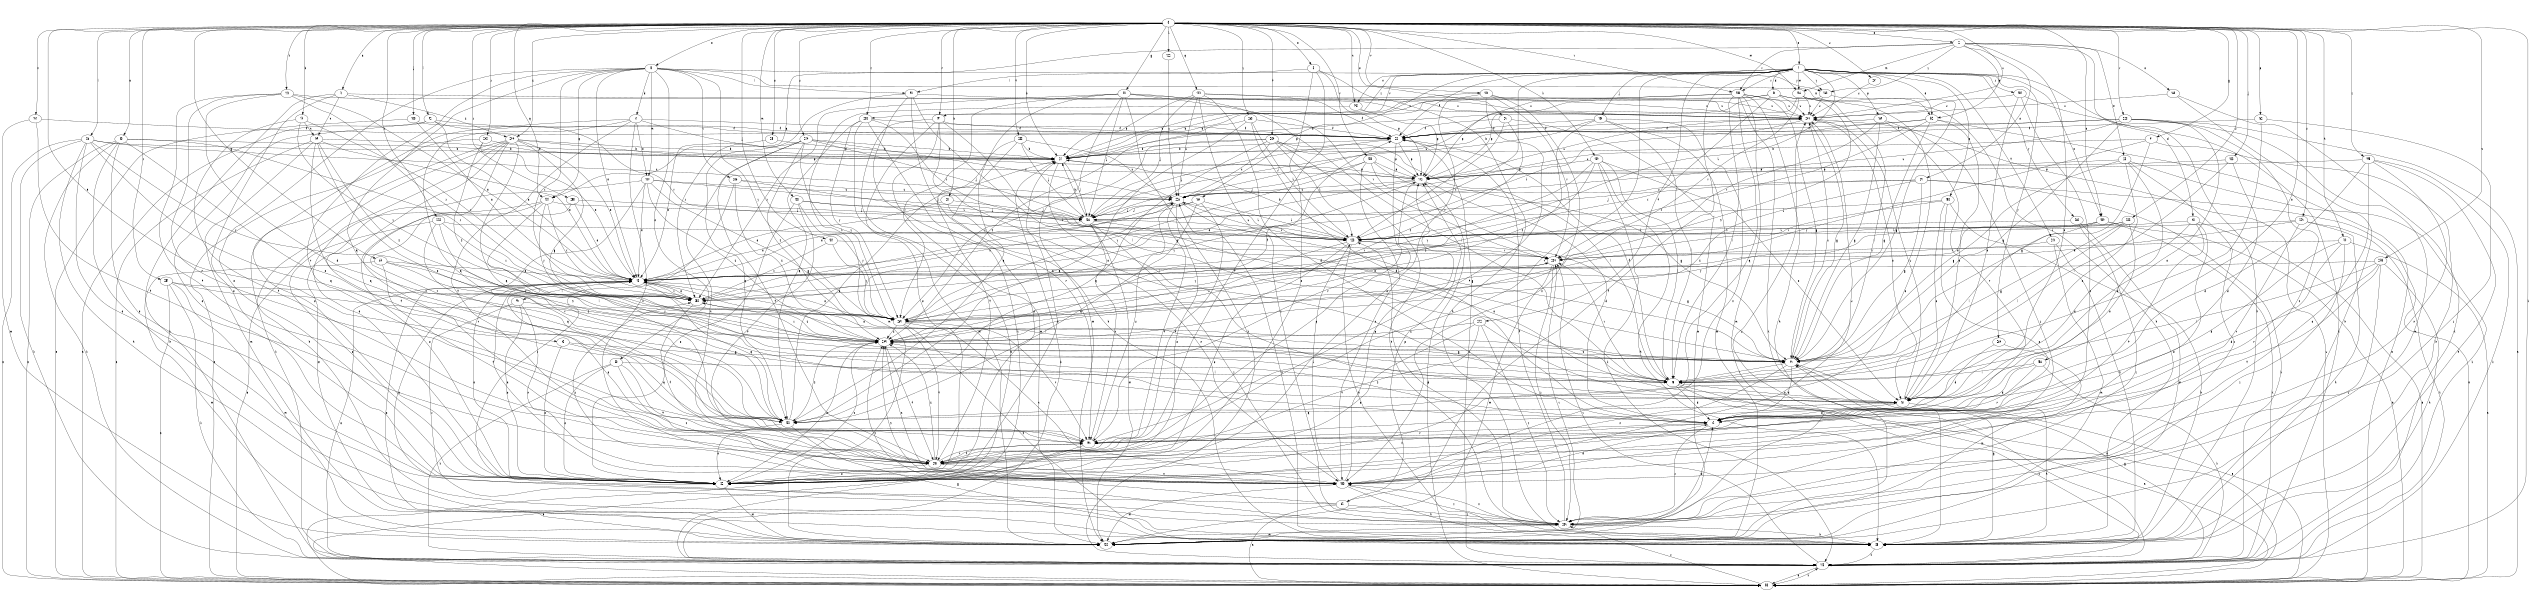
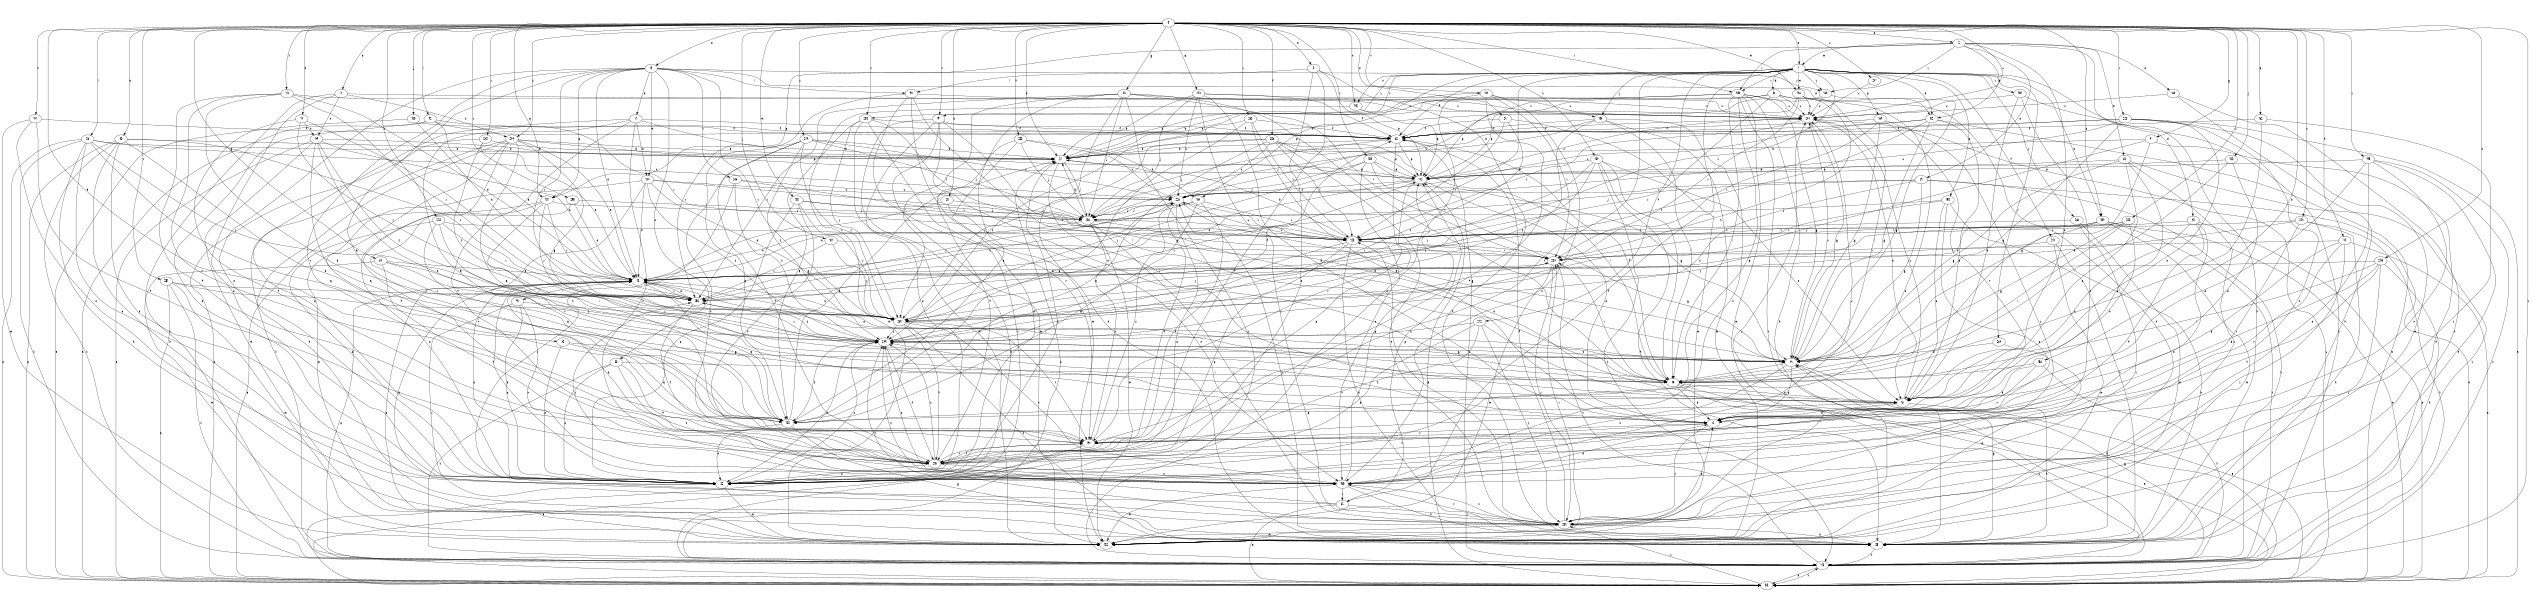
  strict digraph {
    fontname="Patrick Hand"
    node [fontname="Patrick Hand"]
    edge [fontname="Patrick Hand"]
    0
    1
    2
    5
    7
    8
    17
    20
    21
    24
-   25
    43
    50
    67
    71
    73
    77
    86
    92
    100
    101
    103
    107
    114
    118
-   122
    133
    136
    141
    148
    156
    157
    162
    177
    181
    184
    185
    191
    195
    203
-   206 [label=207]
+   206
    208
    217
    223
    224
    228
    235
    238
    241
    247
    248
    250
    251
    263
    275
    277
    34
    52
    62
-   63 [label=23]
+   63
    85
    104
    128
    158
    164
    169
    194
    212
    214
    252
    258
-   266 [label=260]
+   266
    267
    268
-   28
+   28 [label=68]
    29
    40
    160
    161
    10
    30
    32
    41
    93
    137
    183
    236
    269
    149
    172
    215
    106
    150
    95
    138
    279
    74
    53
    237
    42
    204
    226
    94
    0 -> 1 [label=a]
    0 -> 2 [label=a]
    0 -> 5 [label=a]
    0 -> 7 [label=a]
    0 -> 8 [label=a]
    0 -> 17 [label=b]
    0 -> 20 [label=b]
    0 -> 21 [label=b]
    0 -> 24 [label=c]
-   0 -> 25 [label=c]
    0 -> 43 [label=e]
    0 -> 50 [label=e]
    0 -> 67 [label=g]
    0 -> 71 [label=g]
    0 -> 73 [label=g]
    0 -> 77 [label=h]
    0 -> 86 [label=i]
    0 -> 92 [label=i]
    0 -> 100 [label=j]
    0 -> 101 [label=j]
    0 -> 103 [label=j]
    0 -> 107 [label=k]
    0 -> 114 [label=k]
    0 -> 118 [label=k]
-   0 -> 122 [label=l]
    0 -> 133 [label=m]
    0 -> 136 [label=m]
    0 -> 141 [label=n]
    0 -> 148 [label=n]
    0 -> 156 [label=o]
    0 -> 157 [label=o]
    0 -> 162 [label=p]
    0 -> 177 [label=q]
    0 -> 181 [label=q]
    0 -> 184 [label=r]
    0 -> 185 [label=r]
    0 -> 191 [label=r]
    0 -> 195 [label=s]
    0 -> 203 [label=s]
    0 -> 206 [label=t]
    0 -> 208 [label=t]
    0 -> 217 [label=u]
    0 -> 223 [label=u]
    0 -> 224 [label=u]
    0 -> 228 [label=v]
    0 -> 235 [label=v]
    0 -> 238 [label=w]
    0 -> 241 [label=w]
    0 -> 247 [label=w]
    0 -> 248 [label=x]
    0 -> 250 [label=x]
    0 -> 251 [label=x]
    0 -> 263 [label=y]
    0 -> 275 [label=z]
    0 -> 277 [label=z]
    1 -> 136 [label=m]
    1 -> 148 [label=n]
    1 -> 157 [label=o]
    1 -> 191 [label=r]
    1 -> 203 [label=s]
    1 -> 235 [label=v]
    1 -> 34 [label=d]
    1 -> 52 [label=e]
    1 -> 62 [label=f]
    1 -> 63 [label=f]
    1 -> 85 [label=h]
    1 -> 104 [label=j]
    1 -> 128 [label=l]
    1 -> 158 [label=o]
    1 -> 164 [label=p]
    1 -> 169 [label=p]
    1 -> 194 [label=r]
    1 -> 212 [label=t]
    1 -> 214 [label=t]
    1 -> 252 [label=x]
    1 -> 258 [label=x]
    1 -> 266 [label=y]
    1 -> 267 [label=y]
    1 -> 268 [label=y]
-   2 -> 136 [label=m]
+   2 -> 1 [label=m]
    2 -> 181 [label=q]
    2 -> 235 [label=v]
    2 -> 52 [label=e]
    2 -> 268 [label=y]
    2 -> 28 [label=c]
    2 -> 29 [label=c]
    2 -> 40 [label=d]
    2 -> 160 [label=o]
    2 -> 161 [label=o]
    5 -> 181 [label=q]
    5 -> 52 [label=e]
    5 -> 194 [label=r]
    5 -> 258 [label=x]
    5 -> 268 [label=y]
    5 -> 10 [label=a]
    5 -> 30 [label=c]
    5 -> 32 [label=c]
    5 -> 41 [label=d]
    5 -> 93 [label=i]
    5 -> 137 [label=m]
    5 -> 183 [label=q]
    5 -> 236 [label=v]
    5 -> 269 [label=y]
    7 -> 118 [label=k]
    7 -> 247 [label=w]
    7 -> 277 [label=z]
    7 -> 32 [label=c]
    7 -> 149 [label=n]
    8 -> 85 [label=h]
    8 -> 32 [label=c]
    8 -> 93 [label=i]
    8 -> 172 [label=p]
    8 -> 215 [label=t]
    17 -> 258 [label=x]
    17 -> 269 [label=y]
    17 -> 149 [label=n]
    17 -> 215 [label=t]
    20 -> 10 [label=a]
    20 -> 106 [label=j]
    20 -> 150 [label=n]
    21 -> 172 [label=p]
    21 -> 106 [label=j]
    21 -> 95 [label=i]
    24 -> 63 [label=f]
    24 -> 128 [label=l]
    24 -> 138 [label=m]
    24 -> 279 [label=z]
-   25 -> 21 [label=b]
-   25 -> 10 [label=a]
    43 -> 32 [label=c]
    43 -> 183 [label=q]
    43 -> 74 [label=g]
    50 -> 21 [label=b]
    50 -> 118 [label=k]
    50 -> 85 [label=h]
    50 -> 258 [label=x]
    50 -> 161 [label=o]
    50 -> 32 [label=c]
    50 -> 53 [label=e]
    67 -> 10 [label=a]
    67 -> 269 [label=y]
    67 -> 215 [label=t]
    67 -> 138 [label=m]
    67 -> 279 [label=z]
    71 -> 21 [label=b]
    71 -> 85 [label=h]
    71 -> 269 [label=y]
    71 -> 74 [label=g]
    73 -> 118 [label=k]
    73 -> 247 [label=w]
    73 -> 258 [label=x]
    73 -> 183 [label=q]
    73 -> 269 [label=y]
    73 -> 106 [label=j]
    73 -> 95 [label=i]
    73 -> 138 [label=m]
    73 -> 237 [label=v]
    77 -> 194 [label=r]
    77 -> 53 [label=e]
    77 -> 237 [label=v]
    77 -> 42 [label=d]
    77 -> 204 [label=s]
    86 -> 21 [label=b]
    86 -> 118 [label=k]
    86 -> 85 [label=h]
    86 -> 32 [label=c]
    86 -> 183 [label=q]
    86 -> 269 [label=y]
    86 -> 53 [label=e]
    86 -> 226 [label=u]
    92 -> 63 [label=f]
    92 -> 10 [label=a]
    92 -> 32 [label=c]
    92 -> 53 [label=e]
    92 -> 237 [label=v]
    100 -> 63 [label=f]
    100 -> 10 [label=a]
    100 -> 53 [label=e]
    101 -> 258 [label=x]
    101 -> 269 [label=y]
    101 -> 237 [label=v]
    103 -> 172 [label=p]
    103 -> 95 [label=i]
    103 -> 42 [label=d]
    107 -> 118 [label=k]
    107 -> 85 [label=h]
    107 -> 161 [label=o]
    107 -> 269 [label=y]
    107 -> 172 [label=p]
    107 -> 95 [label=i]
    107 -> 279 [label=z]
    114 -> 247 [label=w]
    114 -> 194 [label=r]
    114 -> 258 [label=x]
    114 -> 10 [label=a]
    114 -> 215 [label=t]
    114 -> 42 [label=d]
    118 -> 21 [label=b]
    118 -> 10 [label=a]
    118 -> 74 [label=g]
    118 -> 53 [label=e]
    118 -> 237 [label=v]
-   122 -> 226 [label=u]
    133 -> 128 [label=l]
    133 -> 32 [label=c]
    133 -> 269 [label=y]
    133 -> 215 [label=t]
    133 -> 106 [label=j]
    136 -> 247 [label=w]
    136 -> 85 [label=h]
    136 -> 32 [label=c]
    136 -> 172 [label=p]
    136 -> 237 [label=v]
    141 -> 63 [label=f]
    141 -> 215 [label=t]
    141 -> 138 [label=m]
    148 -> 172 [label=p]
    148 -> 138 [label=m]
    156 -> 118 [label=k]
    156 -> 194 [label=r]
    156 -> 95 [label=i]
    156 -> 42 [label=d]
    157 -> 118 [label=k]
    157 -> 128 [label=l]
    157 -> 269 [label=y]
    157 -> 95 [label=i]
+   157 -> 138 [label=m]
    157 -> 53 [label=e]
    162 -> 63 [label=f]
    162 -> 95 [label=i]
    162 -> 204 [label=s]
    177 -> 21 [label=b]
    177 -> 247 [label=w]
    177 -> 63 [label=f]
    177 -> 106 [label=j]
    177 -> 42 [label=d]
    177 -> 204 [label=s]
    177 -> 226 [label=u]
    181 -> 258 [label=x]
    181 -> 32 [label=c]
    181 -> 269 [label=y]
    181 -> 106 [label=j]
    181 -> 95 [label=i]
    181 -> 53 [label=e]
    184 -> 21 [label=b]
-   184 -> 247 [label=w]
+   184 -> 104 [label=w]
    184 -> 32 [label=c]
    184 -> 215 [label=t]
    184 -> 150 [label=n]
    184 -> 237 [label=v]
    185 -> 269 [label=y]
    185 -> 172 [label=p]
    185 -> 106 [label=j]
    185 -> 150 [label=n]
    185 -> 74 [label=g]
    185 -> 237 [label=v]
    191 -> 63 [label=f]
    191 -> 161 [label=o]
    191 -> 32 [label=c]
    191 -> 138 [label=m]
    191 -> 74 [label=g]
    191 -> 53 [label=e]
    195 -> 118 [label=k]
    195 -> 85 [label=h]
    195 -> 32 [label=c]
    195 -> 172 [label=p]
    195 -> 150 [label=n]
    195 -> 42 [label=d]
    203 -> 63 [label=f]
    203 -> 128 [label=l]
    203 -> 194 [label=r]
    203 -> 183 [label=q]
    203 -> 269 [label=y]
    203 -> 138 [label=m]
    206 -> 21 [label=b]
    206 -> 85 [label=h]
    206 -> 128 [label=l]
    206 -> 183 [label=q]
    206 -> 269 [label=y]
    206 -> 172 [label=p]
    206 -> 95 [label=i]
    206 -> 226 [label=u]
-   208 -> 21 [label=b]
+   208 -> 164 [label=b]
    208 -> 32 [label=c]
    208 -> 215 [label=t]
    208 -> 106 [label=j]
    208 -> 226 [label=u]
    217 -> 21 [label=b]
    217 -> 183 [label=q]
    217 -> 269 [label=y]
    217 -> 215 [label=t]
    217 -> 106 [label=j]
    217 -> 150 [label=n]
    217 -> 279 [label=z]
    217 -> 226 [label=u]
    223 -> 128 [label=l]
    223 -> 258 [label=x]
    223 -> 32 [label=c]
    223 -> 183 [label=q]
    223 -> 95 [label=i]
    224 -> 118 [label=k]
    224 -> 85 [label=h]
    224 -> 128 [label=l]
    224 -> 194 [label=r]
    224 -> 10 [label=a]
    228 -> 21 [label=b]
    228 -> 63 [label=f]
    228 -> 161 [label=o]
    228 -> 150 [label=n]
    228 -> 138 [label=m]
    228 -> 74 [label=g]
    228 -> 53 [label=e]
    228 -> 226 [label=u]
    235 -> 21 [label=b]
    235 -> 118 [label=k]
    235 -> 247 [label=w]
    235 -> 85 [label=h]
    235 -> 183 [label=q]
    235 -> 172 [label=p]
    235 -> 95 [label=i]
    235 -> 138 [label=m]
    235 -> 74 [label=g]
    238 -> 128 [label=l]
    238 -> 161 [label=o]
    238 -> 10 [label=a]
    238 -> 95 [label=i]
    238 -> 74 [label=g]
    241 -> 247 [label=w]
    247 -> 63 [label=f]
    247 -> 128 [label=l]
    247 -> 161 [label=o]
    247 -> 74 [label=g]
    248 -> 21 [label=b]
    248 -> 10 [label=a]
    248 -> 279 [label=z]
    248 -> 53 [label=e]
    250 -> 194 [label=r]
    250 -> 10 [label=a]
    250 -> 106 [label=j]
    251 -> 118 [label=k]
    251 -> 258 [label=x]
    251 -> 138 [label=m]
    251 -> 279 [label=z]
    251 -> 53 [label=e]
    263 -> 63 [label=f]
    263 -> 128 [label=l]
    263 -> 183 [label=q]
    263 -> 279 [label=z]
    263 -> 42 [label=d]
    275 -> 85 [label=h]
    275 -> 10 [label=a]
    275 -> 215 [label=t]
    275 -> 95 [label=i]
    275 -> 42 [label=d]
    275 -> 204 [label=s]
    277 -> 21 [label=b]
    277 -> 118 [label=k]
    277 -> 85 [label=h]
    277 -> 194 [label=r]
    277 -> 10 [label=a]
-   277 -> 32 [label=c]
+   141 -> 32 [label=c]
    277 -> 183 [label=q]
    277 -> 172 [label=p]
    277 -> 215 [label=t]
    277 -> 74 [label=g]
    34 -> 21 [label=b]
    34 -> 247 [label=w]
    34 -> 258 [label=x]
    34 -> 95 [label=i]
    34 -> 279 [label=z]
    34 -> 226 [label=u]
    52 -> 63 [label=f]
    52 -> 258 [label=x]
    52 -> 161 [label=o]
    52 -> 74 [label=g]
    52 -> 53 [label=e]
    52 -> 226 [label=u]
    62 -> 10 [label=a]
    62 -> 172 [label=p]
    62 -> 279 [label=z]
    62 -> 53 [label=e]
    62 -> 204 [label=s]
    63 -> 21 [label=b]
    63 -> 118 [label=k]
    63 -> 194 [label=r]
    63 -> 172 [label=p]
    63 -> 106 [label=j]
    85 -> 118 [label=k]
    85 -> 74 [label=g]
    85 -> 226 [label=u]
    104 -> 63 [label=f]
    104 -> 106 [label=j]
    104 -> 150 [label=n]
    104 -> 95 [label=i]
    104 -> 138 [label=m]
    104 -> 279 [label=z]
    128 -> 21 [label=b]
    128 -> 85 [label=h]
    128 -> 32 [label=c]
    128 -> 269 [label=y]
    128 -> 74 [label=g]
    128 -> 237 [label=v]
    128 -> 226 [label=u]
    158 -> 85 [label=h]
    158 -> 161 [label=o]
    158 -> 32 [label=c]
    158 -> 106 [label=j]
    158 -> 237 [label=v]
    164 -> 128 [label=l]
    164 -> 10 [label=a]
    164 -> 183 [label=q]
    164 -> 215 [label=t]
    164 -> 106 [label=j]
    169 -> 63 [label=f]
    169 -> 194 [label=r]
    169 -> 74 [label=g]
    169 -> 237 [label=v]
    169 -> 204 [label=s]
    194 -> 215 [label=t]
    194 -> 53 [label=e]
    194 -> 226 [label=u]
    212 -> 32 [label=c]
    212 -> 215 [label=t]
    212 -> 279 [label=z]
    212 -> 53 [label=e]
    212 -> 204 [label=s]
    214 -> 85 [label=h]
    214 -> 138 [label=m]
    214 -> 237 [label=v]
    252 -> 118 [label=k]
    252 -> 247 [label=w]
    252 -> 161 [label=o]
    252 -> 150 [label=n]
    258 -> 10 [label=a]
    258 -> 215 [label=t]
    258 -> 279 [label=z]
    258 -> 226 [label=u]
    266 -> 128 [label=l]
    266 -> 138 [label=m]
    266 -> 204 [label=s]
    267 -> 138 [label=m]
-   267 -> 42 [label=d]
+   267 -> 74 [label=d]
    268 -> 21 [label=b]
    268 -> 247 [label=w]
    268 -> 74 [label=g]
    28 -> 118 [label=k]
    28 -> 161 [label=o]
    28 -> 172 [label=p]
    28 -> 74 [label=g]
    28 -> 42 [label=d]
    28 -> 204 [label=s]
    29 -> 118 [label=k]
    29 -> 106 [label=j]
    29 -> 279 [label=z]
    29 -> 74 [label=g]
    29 -> 53 [label=e]
    29 -> 226 [label=u]
    40 -> 128 [label=l]
    40 -> 161 [label=o]
    40 -> 32 [label=c]
    40 -> 215 [label=t]
    40 -> 53 [label=e]
    160 -> 118 [label=k]
    160 -> 247 [label=w]
    160 -> 85 [label=h]
    161 -> 247 [label=w]
    161 -> 85 [label=h]
    161 -> 183 [label=q]
    161 -> 42 [label=d]
    10 -> 258 [label=x]
    10 -> 183 [label=q]
    10 -> 95 [label=i]
    10 -> 94 [label=i]
    30 -> 118 [label=k]
    30 -> 32 [label=c]
    30 -> 215 [label=t]
    30 -> 150 [label=n]
    30 -> 95 [label=i]
    32 -> 21 [label=b]
    32 -> 10 [label=a]
    32 -> 138 [label=m]
    32 -> 279 [label=z]
    41 -> 63 [label=f]
    41 -> 32 [label=c]
    41 -> 137 [label=o]
    41 -> 183 [label=q]
    41 -> 172 [label=p]
    41 -> 215 [label=t]
    41 -> 150 [label=n]
    93 -> 118 [label=k]
    93 -> 247 [label=w]
    93 -> 85 [label=h]
    93 -> 258 [label=x]
    93 -> 95 [label=i]
    137 -> 194 [label=r]
    137 -> 10 [label=a]
    137 -> 106 [label=j]
    137 -> 138 [label=m]
    137 -> 279 [label=z]
    137 -> 74 [label=g]
    137 -> 226 [label=u]
    183 -> 21 [label=b]
    183 -> 85 [label=g]
    183 -> 32 [label=c]
    183 -> 279 [label=z]
    236 -> 128 [label=l]
    236 -> 279 [label=z]
    236 -> 204 [label=s]
    236 -> 226 [label=u]
    269 -> 85 [label=h]
    269 -> 194 [label=r]
    269 -> 10 [label=a]
    269 -> 215 [label=t]
    269 -> 150 [label=n]
    269 -> 279 [label=z]
    269 -> 237 [label=v]
    149 -> 21 [label=b]
    149 -> 161 [label=o]
    149 -> 10 [label=a]
    149 -> 183 [label=q]
    149 -> 138 [label=m]
    149 -> 279 [label=z]
    149 -> 53 [label=e]
    172 -> 247 [label=w]
    172 -> 10 [label=a]
    172 -> 269 [label=y]
    172 -> 42 [label=d]
    172 -> 226 [label=u]
    215 -> 194 [label=r]
    215 -> 10 [label=a]
    215 -> 32 [label=c]
    215 -> 172 [label=p]
    215 -> 150 [label=n]
    215 -> 279 [label=z]
    106 -> 21 [label=b]
    106 -> 128 [label=l]
    106 -> 194 [label=r]
    106 -> 161 [label=o]
    106 -> 10 [label=a]
    106 -> 138 [label=m]
    106 -> 204 [label=s]
    150 -> 247 [label=w]
    150 -> 85 [label=h]
-   150 -> 128 [label=l]
+   150 -> 62 [label=l]
    150 -> 258 [label=x]
    150 -> 10 [label=a]
    150 -> 172 [label=p]
    150 -> 138 [label=m]
    150 -> 279 [label=z]
    150 -> 42 [label=d]
    150 -> 204 [label=s]
    95 -> 118 [label=k]
    95 -> 63 [label=f]
    95 -> 161 [label=o]
    95 -> 53 [label=e]
    95 -> 237 [label=v]
    95 -> 42 [label=d]
    138 -> 247 [label=w]
    138 -> 10 [label=a]
    138 -> 237 [label=v]
    279 -> 63 [label=f]
    279 -> 258 [label=x]
    279 -> 32 [label=c]
    279 -> 215 [label=t]
    279 -> 74 [label=g]
    74 -> 247 [label=w]
    74 -> 10 [label=a]
    74 -> 150 [label=n]
    74 -> 95 [label=i]
    74 -> 279 [label=z]
    74 -> 53 [label=e]
    74 -> 42 [label=d]
    53 -> 118 [label=k]
    53 -> 247 [label=w]
    53 -> 172 [label=p]
    53 -> 204 [label=s]
    237 -> 10 [label=a]
    237 -> 138 [label=m]
    237 -> 204 [label=s]
    42 -> 194 [label=r]
    42 -> 215 [label=t]
    42 -> 279 [label=z]
    42 -> 204 [label=s]
    204 -> 63 [label=f]
    204 -> 85 [label=h]
    204 -> 128 [label=l]
    204 -> 150 [label=n]
    204 -> 138 [label=m]
    204 -> 279 [label=z]
    204 -> 42 [label=d]
    226 -> 128 [label=l]
    226 -> 258 [label=x]
    226 -> 32 [label=c]
    226 -> 215 [label=t]
    226 -> 106 [label=j]
    226 -> 74 [label=g]
    94 -> 32 [label=c]
    94 -> 269 [label=y]
    94 -> 150 [label=n]
    94 -> 204 [label=s]
  }
